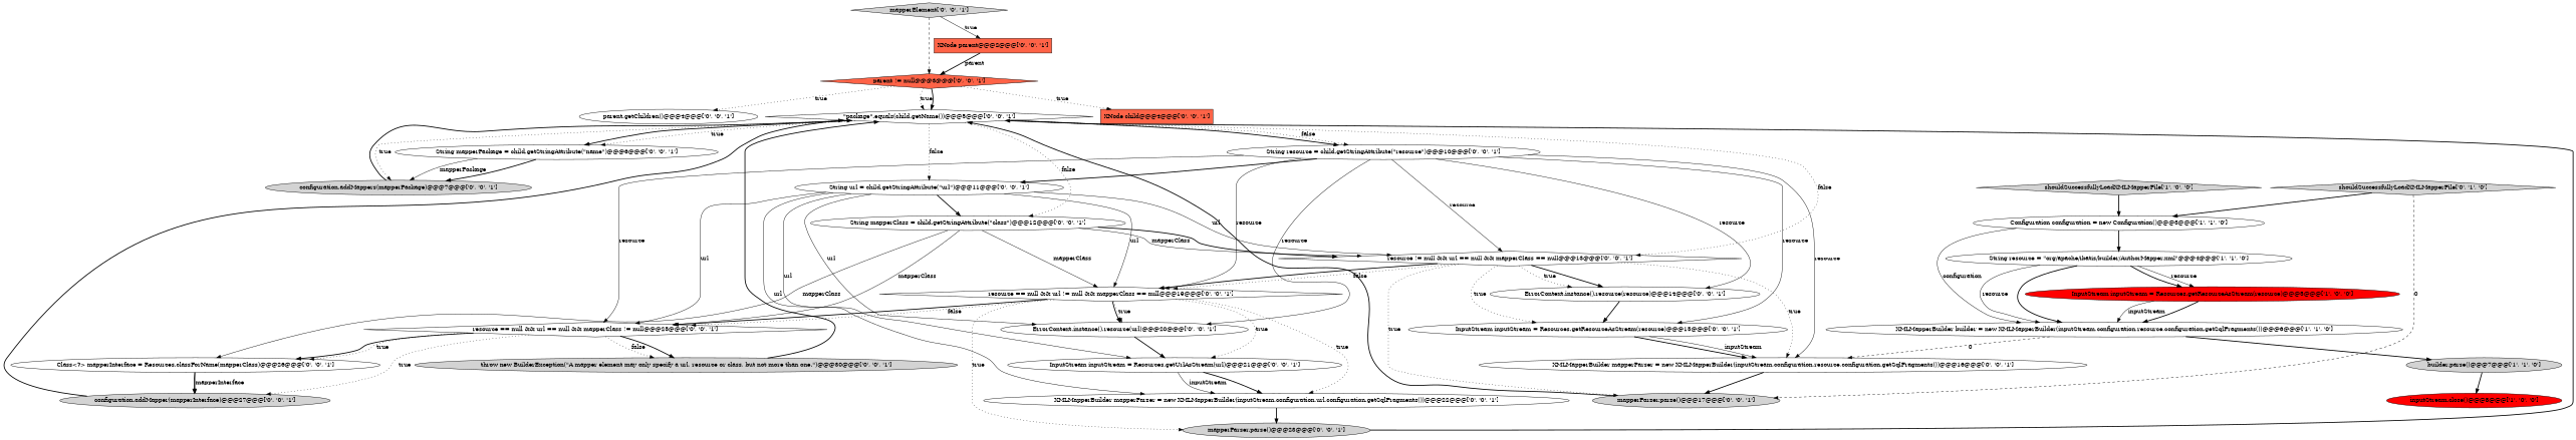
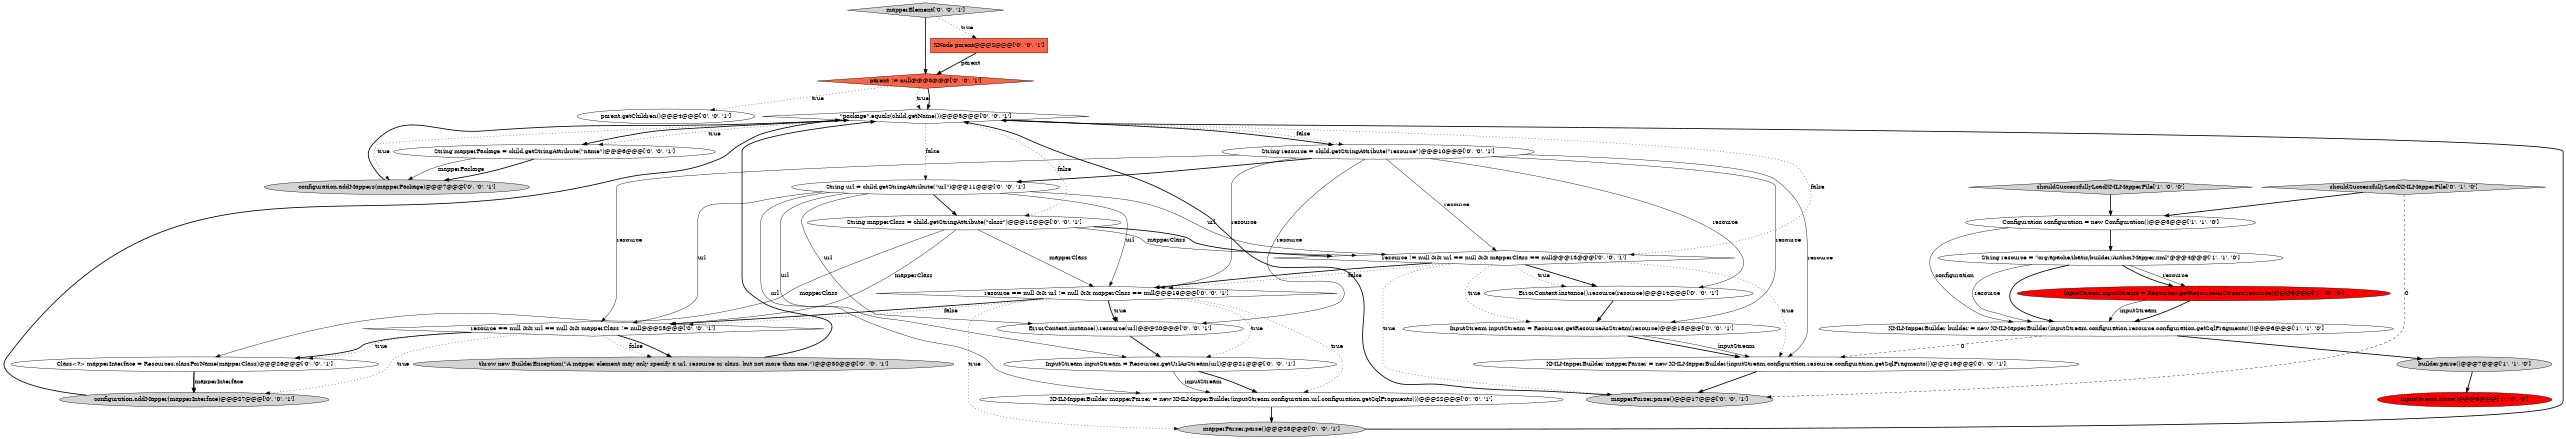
  digraph {
    node [fillcolor=white shape=ellipse style=filled]
    edge [style=bold]
    n1 [label="parent.getChildren()@@@4@@@['0', '0', '1']"]
    n2 [fillcolor=lightgray label="mapperElement['0', '0', '1']" shape=diamond]
    n3 [fillcolor=tomato label="XNode parent@@@2@@@['0', '0', '1']" shape=box]
    n4 [fillcolor=tomato label="parent != null@@@3@@@['0', '0', '1']" shape=diamond]
    n5 [label="\"package\".equals(child.getName())@@@5@@@['0', '0', '1']" shape=diamond]
-   n6 [fillcolor=tomato label="XNode child@@@4@@@['0', '0', '1']" shape=box]
    n7 [label="InputStream inputStream = Resources.getResourceAsStream(resource)@@@15@@@['0', '0', '1']"]
    n8 [label="XMLMapperBuilder mapperParser = new XMLMapperBuilder(inputStream,configuration,resource,configuration.getSqlFragments())@@@16@@@['0', '0', '1']"]
    n9 [fillcolor=lightgray label="mapperParser.parse()@@@17@@@['0', '0', '1']"]
    n10 [label="String mapperPackage = child.getStringAttribute(\"name\")@@@6@@@['0', '0', '1']"]
    n11 [fillcolor=lightgray label="configuration.addMappers(mapperPackage)@@@7@@@['0', '0', '1']"]
    n12 [fillcolor=lightgray label="configuration.addMapper(mapperInterface)@@@27@@@['0', '0', '1']"]
    n13 [label="String mapperClass = child.getStringAttribute(\"class\")@@@12@@@['0', '0', '1']"]
    n14 [label="resource != null && url == null && mapperClass == null@@@13@@@['0', '0', '1']" shape=diamond]
    n15 [label="String resource = child.getStringAttribute(\"resource\")@@@10@@@['0', '0', '1']"]
    n16 [label="String url = child.getStringAttribute(\"url\")@@@11@@@['0', '0', '1']"]
    n17 [label="resource == null && url == null && mapperClass != null@@@25@@@['0', '0', '1']" shape=diamond]
    n18 [label="resource == null && url != null && mapperClass == null@@@19@@@['0', '0', '1']" shape=diamond]
    n19 [label="Class<?> mapperInterface = Resources.classForName(mapperClass)@@@26@@@['0', '0', '1']"]
    n20 [fillcolor=lightgray label="throw new BuilderException(\"A mapper element may only specify a url, resource or class, but not more than one.\")@@@30@@@['0', '0', '1']"]
    n21 [label="ErrorContext.instance().resource(resource)@@@14@@@['0', '0', '1']"]
    n22 [fillcolor=lightgray label="mapperParser.parse()@@@23@@@['0', '0', '1']"]
    n23 [label="ErrorContext.instance().resource(url)@@@20@@@['0', '0', '1']"]
    n24 [label="XMLMapperBuilder mapperParser = new XMLMapperBuilder(inputStream,configuration,url,configuration.getSqlFragments())@@@22@@@['0', '0', '1']"]
    n25 [label="InputStream inputStream = Resources.getUrlAsStream(url)@@@21@@@['0', '0', '1']"]
    n26 [label="Configuration configuration = new Configuration()@@@3@@@['1', '1', '0']"]
    n27 [label="String resource = \"org/apache/ibatis/builder/AuthorMapper.xml\"@@@4@@@['1', '1', '0']"]
    n28 [label="XMLMapperBuilder builder = new XMLMapperBuilder(inputStream,configuration,resource,configuration.getSqlFragments())@@@6@@@['1', '1', '0']"]
    n29 [fillcolor=red label="InputStream inputStream = Resources.getResourceAsStream(resource)@@@5@@@['1', '0', '0']"]
    n30 [fillcolor=lightgray label="builder.parse()@@@7@@@['1', '1', '0']"]
    n31 [fillcolor=lightgray label="shouldSuccessfullyLoadXMLMapperFile['0', '1', '0']" shape=diamond]
    n32 [fillcolor=red label="inputStream.close()@@@8@@@['1', '0', '0']"]
    n33 [fillcolor=lightgray label="shouldSuccessfullyLoadXMLMapperFile['1', '0', '0']" shape=diamond]
-   n2 -> n3 [label=true style=solid]
-   n2 -> n4 [style=dashed]
+   n2 -> n3 [label=true style=dotted]
+   n2 -> n4
    n3 -> n4 [label=parent]
    n4 -> n1 [label=true style=dotted]
    n4 -> n5 [label=true style=dotted]
    n4 -> n5
-   n4 -> n6 [label=true style=dotted]
    n5 -> n10 [label=true style=dotted]
    n5 -> n10
    n5 -> n11 [label=true style=dotted]
    n5 -> n13 [label=false style=dotted]
    n5 -> n14 [label=false style=dotted]
    n5 -> n15
    n5 -> n15 [label=false style=dotted]
    n5 -> n16 [label=false style=dotted]
    n7 -> n8
    n7 -> n8 [label=inputStream style=solid]
    n8 -> n9
    n9 -> n5
    n10 -> n11
    n10 -> n11 [label=mapperPackage style=solid]
    n11 -> n5
    n12 -> n5
    n13 -> n14 [label=mapperClass style=solid]
    n13 -> n14
    n13 -> n17 [label=mapperClass style=solid]
    n13 -> n18 [label=mapperClass style=solid]
    n13 -> n19 [label=mapperClass style=solid]
    n14 -> n7 [label=true style=dotted]
    n14 -> n8 [label=true style=dotted]
    n14 -> n9 [label=true style=dotted]
    n14 -> n18
    n14 -> n18 [label=false style=dotted]
    n14 -> n21
    n14 -> n21 [label=true style=dotted]
    n15 -> n7 [label=resource style=solid]
    n15 -> n8 [label=resource style=solid]
    n15 -> n14 [label=resource style=solid]
    n15 -> n16
    n15 -> n17 [label=resource style=solid]
    n15 -> n18 [label=resource style=solid]
    n15 -> n21 [label=resource style=solid]
    n15 -> n23 [label=resource style=solid]
    n16 -> n13
    n16 -> n14 [label=url style=solid]
    n16 -> n17 [label=url style=solid]
    n16 -> n18 [label=url style=solid]
    n16 -> n23 [label=url style=solid]
    n16 -> n24 [label=url style=solid]
    n16 -> n25 [label=url style=solid]
    n17 -> n12 [label=true style=dotted]
    n17 -> n19
    n17 -> n19 [label=true style=dotted]
    n17 -> n20 [label=false style=dotted]
    n17 -> n20
    n18 -> n17
    n18 -> n17 [label=false style=dotted]
    n18 -> n22 [label=true style=dotted]
    n18 -> n23
    n18 -> n23 [label=true style=dotted]
    n18 -> n24 [label=true style=dotted]
    n18 -> n25 [label=true style=dotted]
    n19 -> n12 [label=mapperInterface style=solid]
    n19 -> n12
    n20 -> n5
    n21 -> n7
    n22 -> n5
    n23 -> n25
    n24 -> n22
    n25 -> n24
    n25 -> n24 [label=inputStream style=solid]
    n26 -> n27
    n26 -> n28 [label=configuration style=solid]
    n27 -> n28 [label=resource style=solid]
    n27 -> n28
    n27 -> n29 [label=resource style=solid]
    n27 -> n29
    n28 -> n8 [label=0 style=dashed]
    n28 -> n30
    n29 -> n28
    n29 -> n28 [label=inputStream style=solid]
    n30 -> n32
    n31 -> n9 [label=0 style=dashed]
    n31 -> n26
    n33 -> n26
  }
